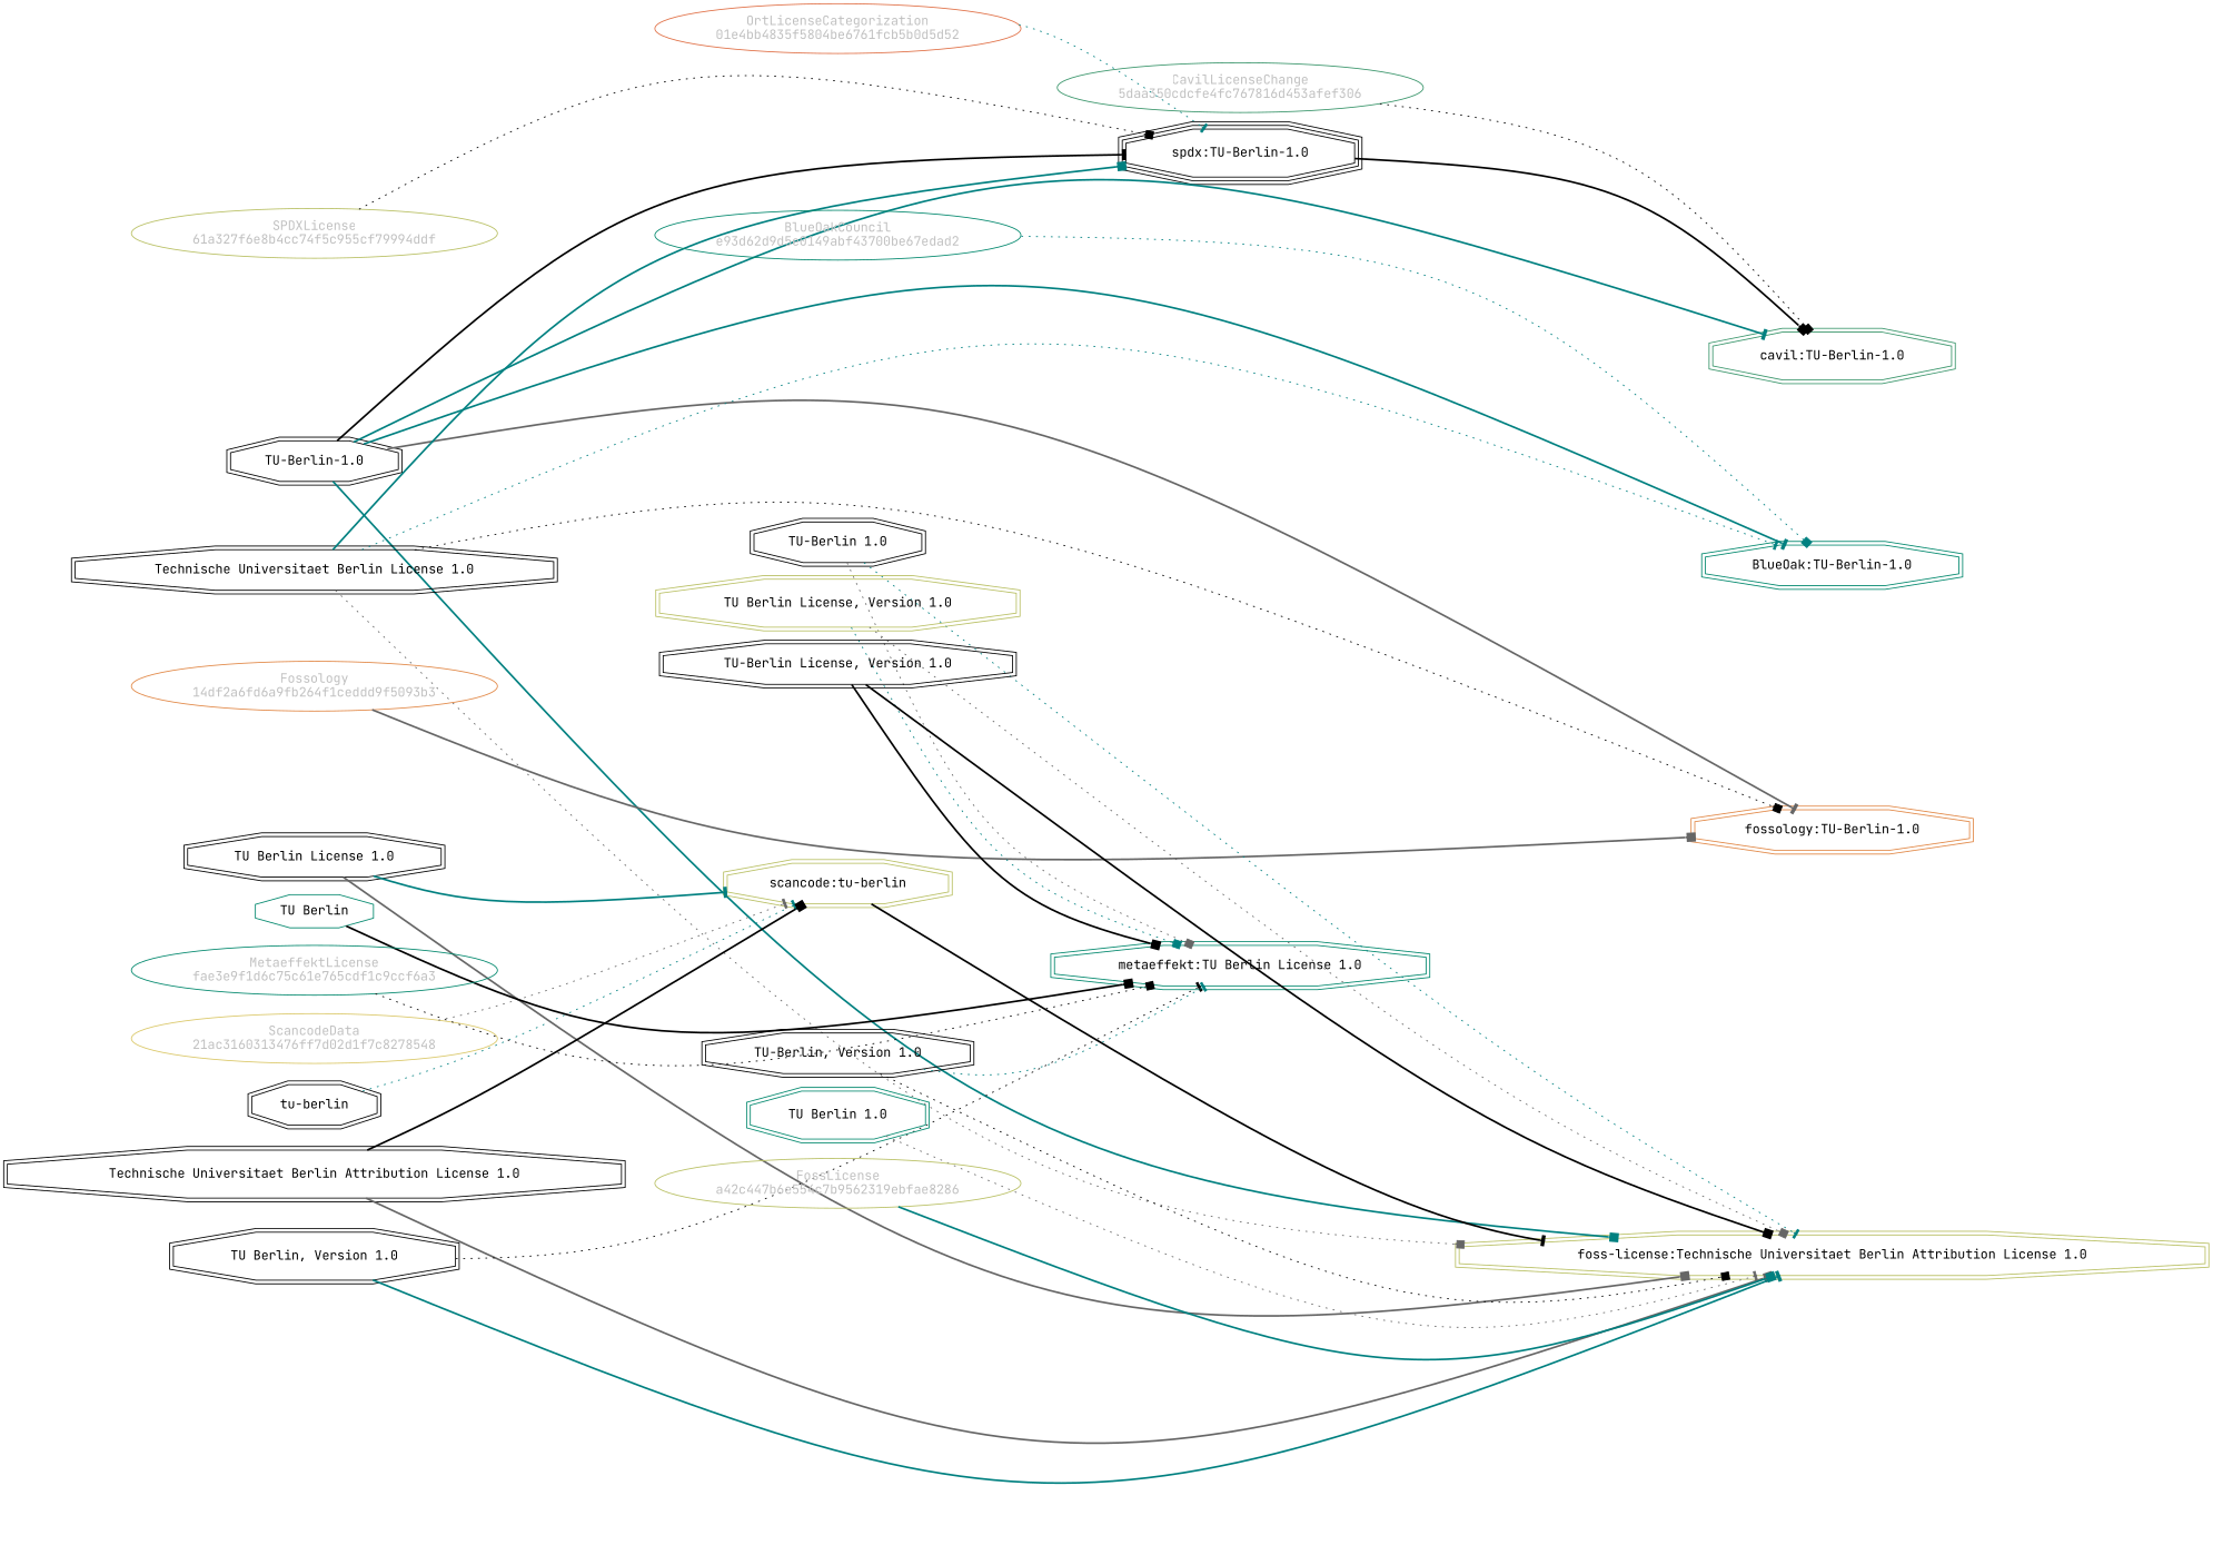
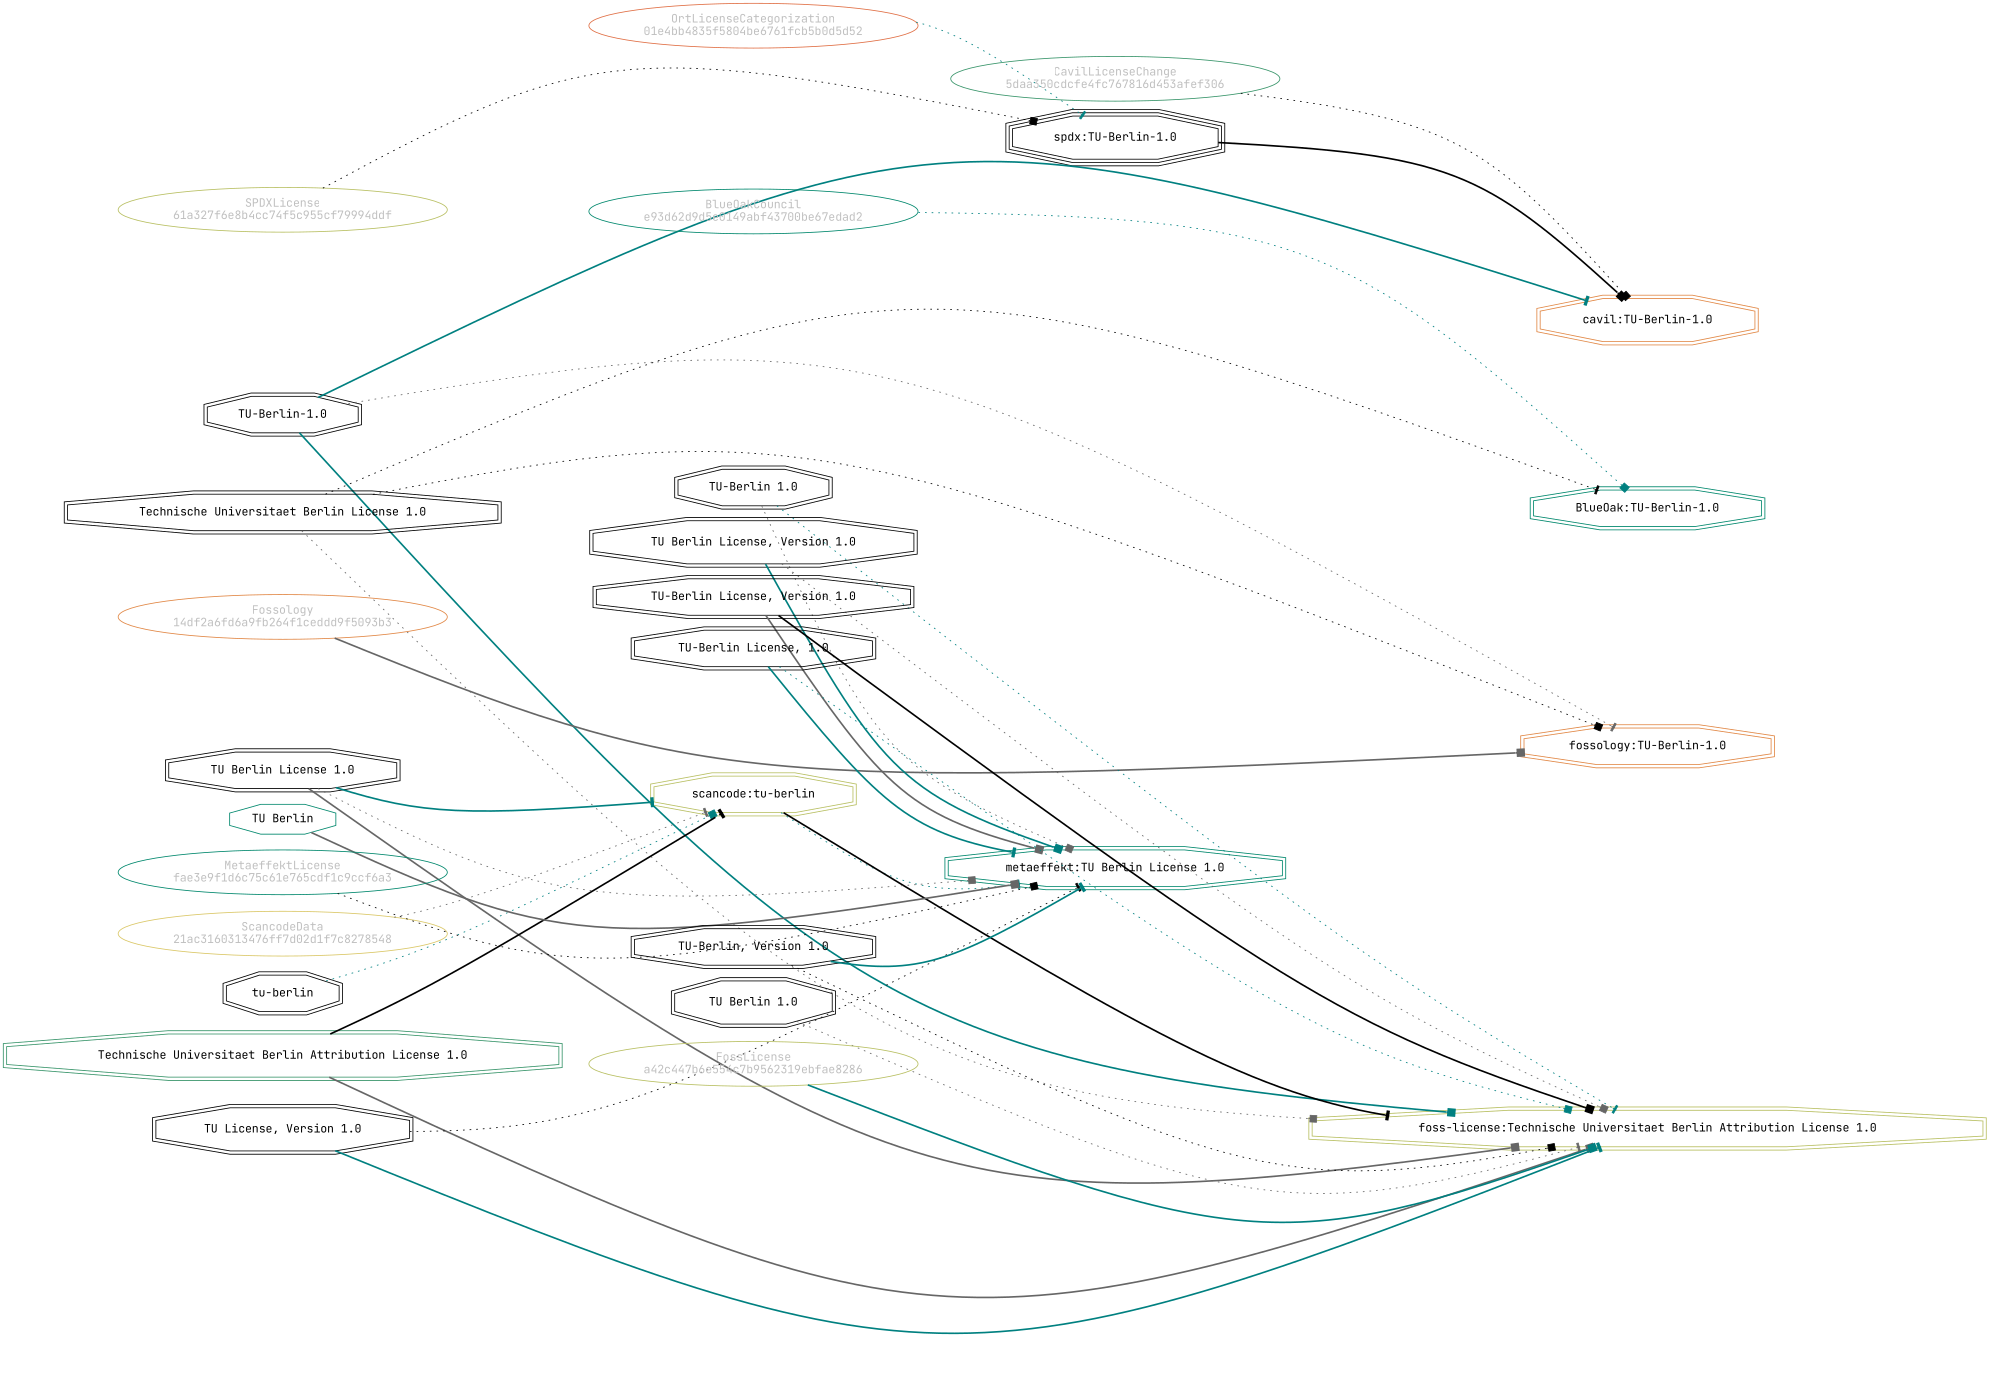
  strict digraph {
    fontname="JetBrains Mono"
    rankdir=LR
    splines=curved
    node [fontname="JetBrains Mono" shape=doubleoctagon]
    edge [arrowhead=box color=teal fontname="JetBrains Mono" style=dotted weight=0.7]
    n1 [color="#b8bf62" fillcolor="beige;1" fontcolor=gray label="SPDXLicense\n61a327f6e8b4cc74f5c955cf79994ddf" shape=ellipse]
    n2 [label="spdx:TU-Berlin-1.0" shape=tripleoctagon]
-   n3 [color="#379469" label="cavil:TU-Berlin-1.0"]
+   n3 [color="#e18745" label="cavil:TU-Berlin-1.0"]
    n4 [color="#00876c" label="metaeffekt:TU Berlin License 1.0"]
    n5 [label="TU-Berlin-1.0"]
    n6 [color="#00876c" label="BlueOak:TU-Berlin-1.0"]
    n7 [color="#e18745" label="fossology:TU-Berlin-1.0"]
    n8 [color="#b8bf62" label="foss-license:Technische Universitaet Berlin Attribution License 1.0"]
    n9 [label="Technische Universitaet Berlin License 1.0"]
    n10 [color="#00876c" fillcolor="beige;1" fontcolor=gray label="BlueOakCouncil\ne93d62d9d5e0149abf43700be67edad2" shape=ellipse]
    n11 [color="#dac767" fillcolor="beige;1" fontcolor=gray label="ScancodeData\n21ac3160313476ff7d02d1f7c8278548" shape=ellipse]
    n12 [color="#b8bf62" label="scancode:tu-berlin"]
    n13 [label="tu-berlin"]
    n14 [label="TU Berlin License 1.0"]
-   n15 [label="Technische Universitaet Berlin Attribution License 1.0"]
+   n15 [label="Technische Universitaet Berlin Attribution License 1.0" color="#379469"]
    n16 [color="#e18745" fillcolor="beige;1" fontcolor=gray label="Fossology\n14df2a6fd6a9fb264f1ceddd9f5093b3" shape=ellipse]
    n17 [color="#e06f45" fillcolor="beige;1" fontcolor=gray label="OrtLicenseCategorization\n01e4bb4835f5804be6761fcb5b0d5d52" shape=ellipse]
    n18 [color="#379469" fillcolor="beige;1" fontcolor=gray label="CavilLicenseChange\n5daa350cdcfe4fc767816d453afef306" shape=ellipse]
    n19 [color="#00876c" label="TU Berlin" shape=octagon]
    n20 [color="#00876c" fillcolor="beige;1" fontcolor=gray label="MetaeffektLicense\nfae3e9f1d6c75c61e765cdf1c9ccf6a3" shape=ellipse]
-   n21 [label="TU Berlin, Version 1.0"]
-   n22 [label="TU Berlin 1.0" color="#00876c"]
+   n21 [label="TU License, Version 1.0"]
+   n22 [label="TU Berlin 1.0"]
    n23 [label="TU-Berlin, Version 1.0"]
    n24 [label="TU-Berlin 1.0"]
-   n25 [label="TU Berlin License, Version 1.0" color="#b8bf62"]
+   n25 [label="TU Berlin License, Version 1.0"]
    n26 [label="TU-Berlin License, Version 1.0"]
+   n27 [label="TU-Berlin License, 1.0"]
    n28 [color="#b8bf62" fillcolor="beige;1" fontcolor=gray label="FossLicense\na42c447b6e554c7b9562319ebfae8286" shape=ellipse]
    n1 -> n2 [color=black weight=0.5]
    n2 -> n3 [color=black style=bold]
-   n5 -> n2 [arrowhead=tee color=black style=bold]
    n5 -> n3 [arrowhead=tee style=bold]
-   n5 -> n6 [arrowhead=tee style=bold]
-   n5 -> n7 [arrowhead=tee color=gray40 style=bold]
+   n5 -> n7 [arrowhead=tee color=gray40]
    n5 -> n8 [style=bold]
-   n9 -> n2 [style=bold]
-   n9 -> n6 [arrowhead=tee]
+   n9 -> n6 [arrowhead=tee color=black]
    n9 -> n7 [color=black]
    n9 -> n8 [color=gray40]
    n10 -> n6 [weight=0.5]
    n11 -> n12 [arrowhead=tee color=gray40 weight=0.5]
+   n12 -> n4 [arrowhead=tee weight=0.5]
    n12 -> n8 [arrowhead=tee color=black style=bold]
-   n13 -> n12 [arrowhead=tee]
+   n13 -> n12
+   n14 -> n4 [color=gray40]
    n14 -> n8 [color=gray40 style=bold]
    n14 -> n12 [arrowhead=tee style=bold]
    n15 -> n8 [color=gray40 style=bold]
-   n15 -> n12 [color=black style=bold]
+   n15 -> n12 [arrowhead=tee color=black style=bold]
    n16 -> n7 [color=gray40 style=bold weight=0.5]
    n17 -> n2 [arrowhead=tee weight=0.5]
    n18 -> n3 [color=black weight=0.5]
-   n19 -> n4 [color=black style=bold weight=0.5]
+   n19 -> n4 [color=gray40 style=bold weight=0.5]
    n20 -> n4 [color=black weight=0.5]
    n21 -> n4 [arrowhead=tee color=black weight=0.5]
    n21 -> n8 [arrowhead=tee style=bold]
    n22 -> n8 [arrowhead=tee color=gray40]
-   n23 -> n4 [arrowhead=tee weight=0.5]
+   n23 -> n4 [arrowhead=tee style=bold weight=0.5]
    n23 -> n8 [color=black]
    n24 -> n4 [color=gray40 weight=0.5]
    n24 -> n8 [arrowhead=tee]
-   n25 -> n4 [weight=0.5]
+   n25 -> n4 [style=bold weight=0.5]
    n25 -> n8 [color=gray40]
-   n26 -> n4 [color=black style=bold weight=0.5]
+   n26 -> n4 [color=gray40 style=bold weight=0.5]
    n26 -> n8 [color=black style=bold]
+   n27 -> n4 [arrowhead=tee style=bold weight=0.5]
+   n27 -> n8
    n28 -> n8 [style=bold weight=0.5]
  }
